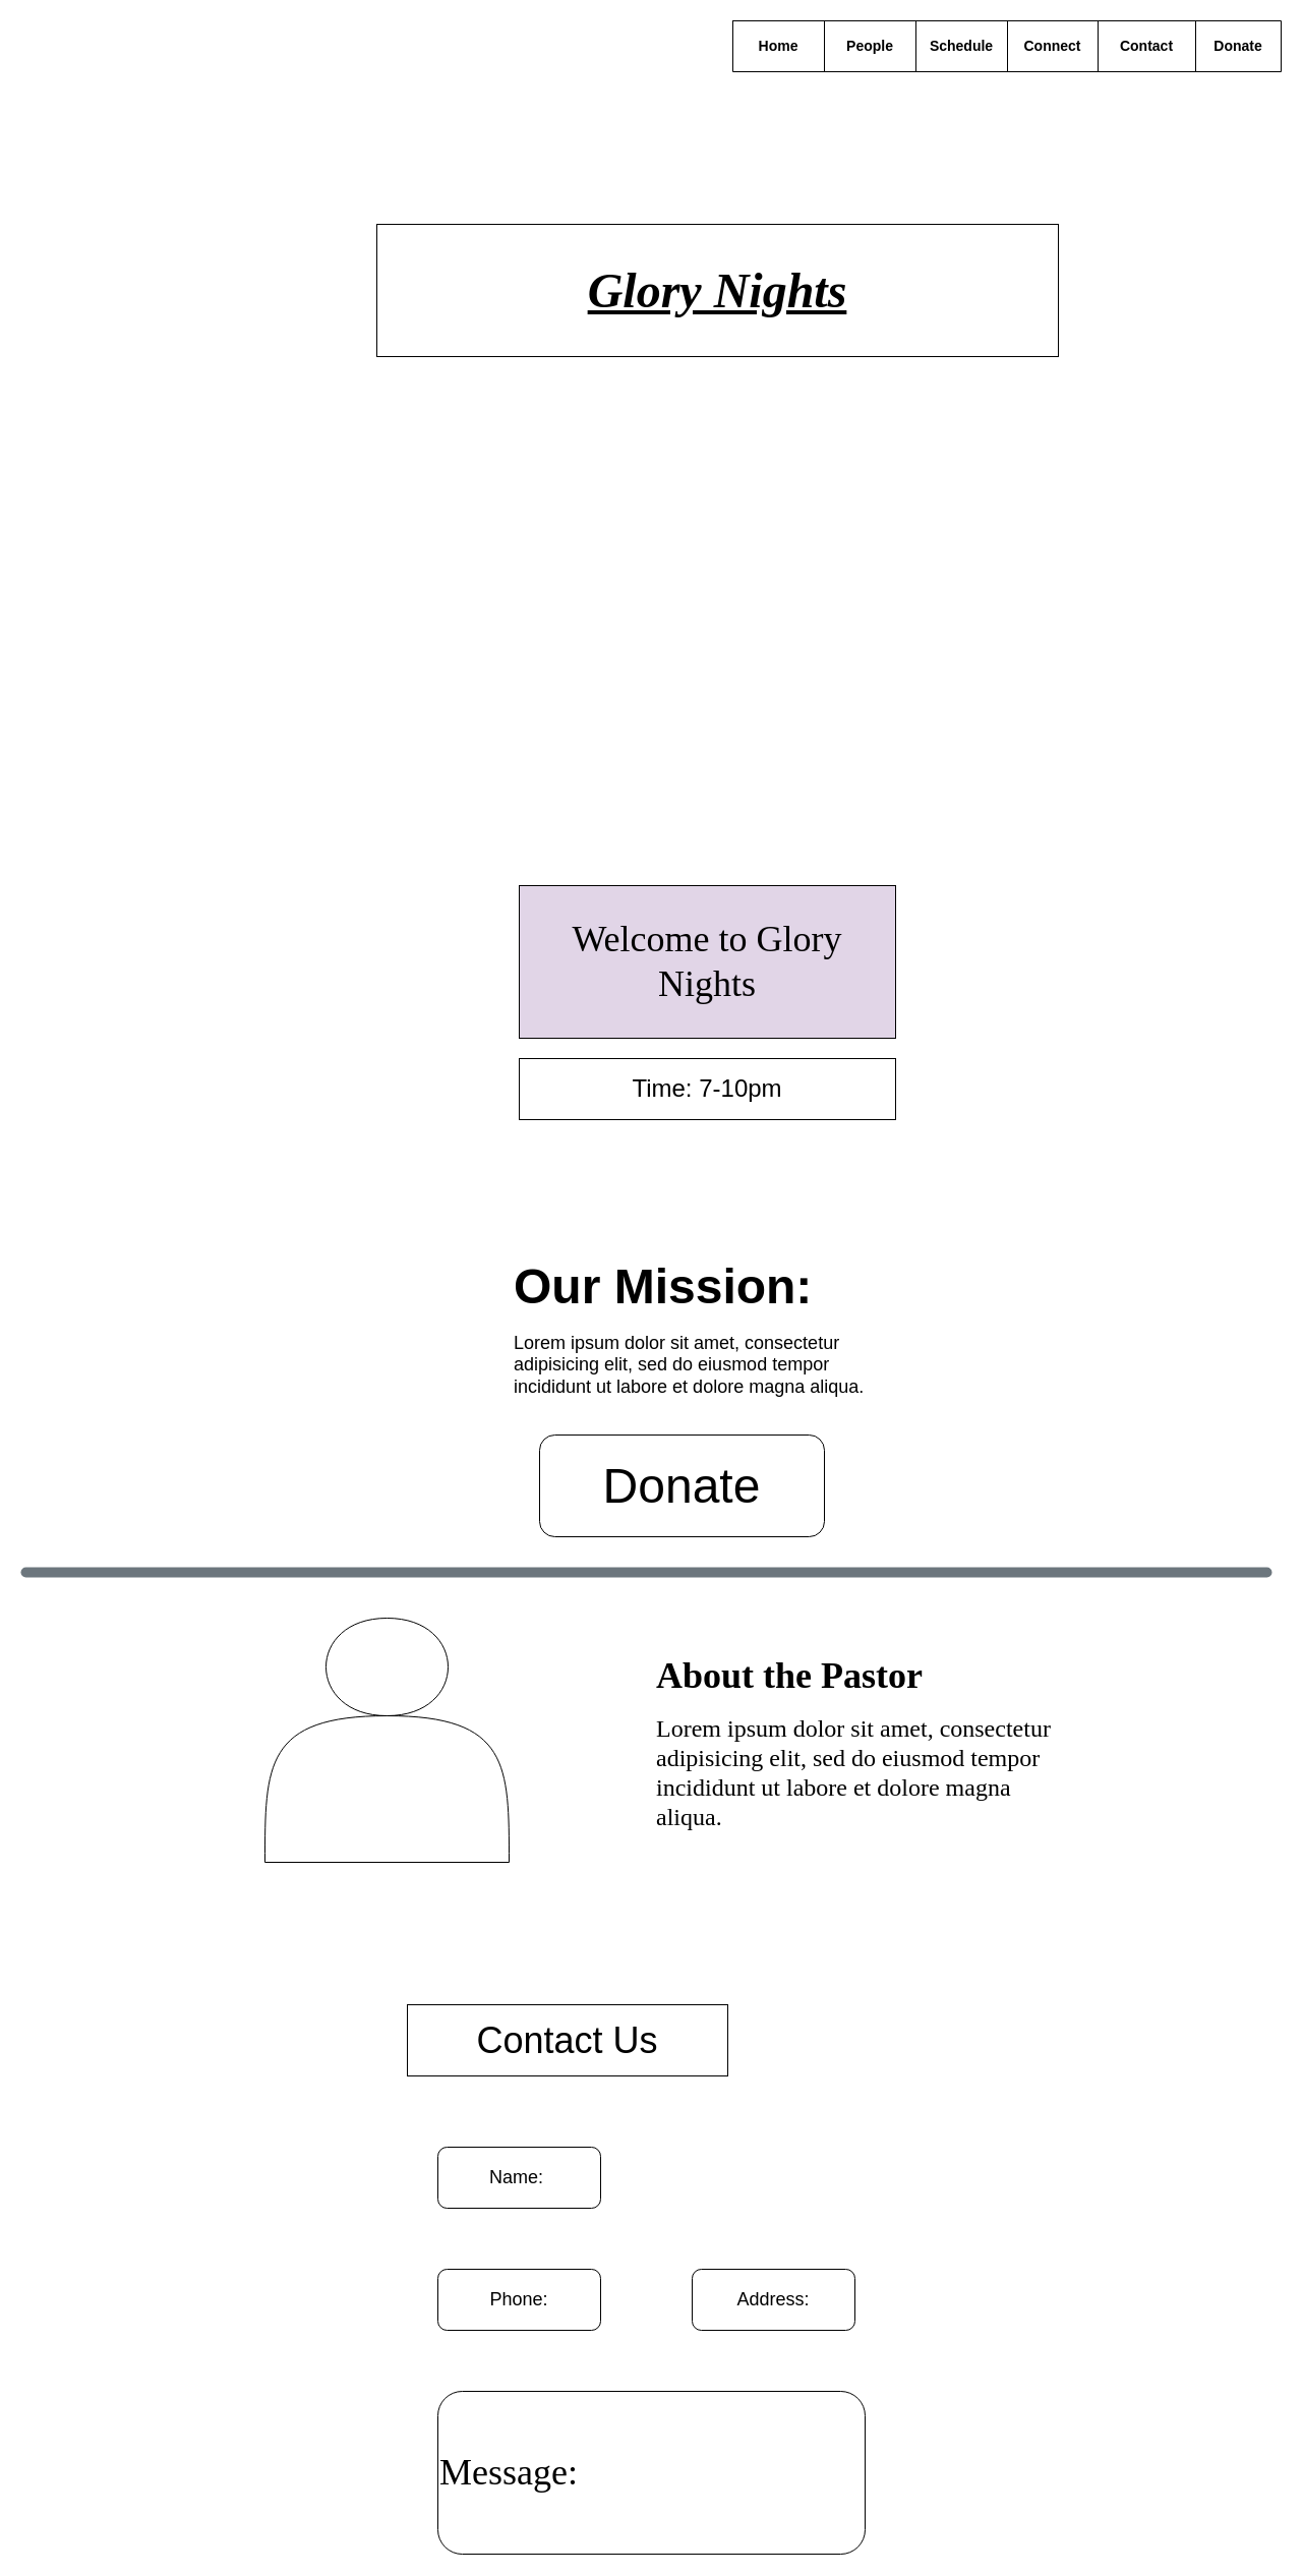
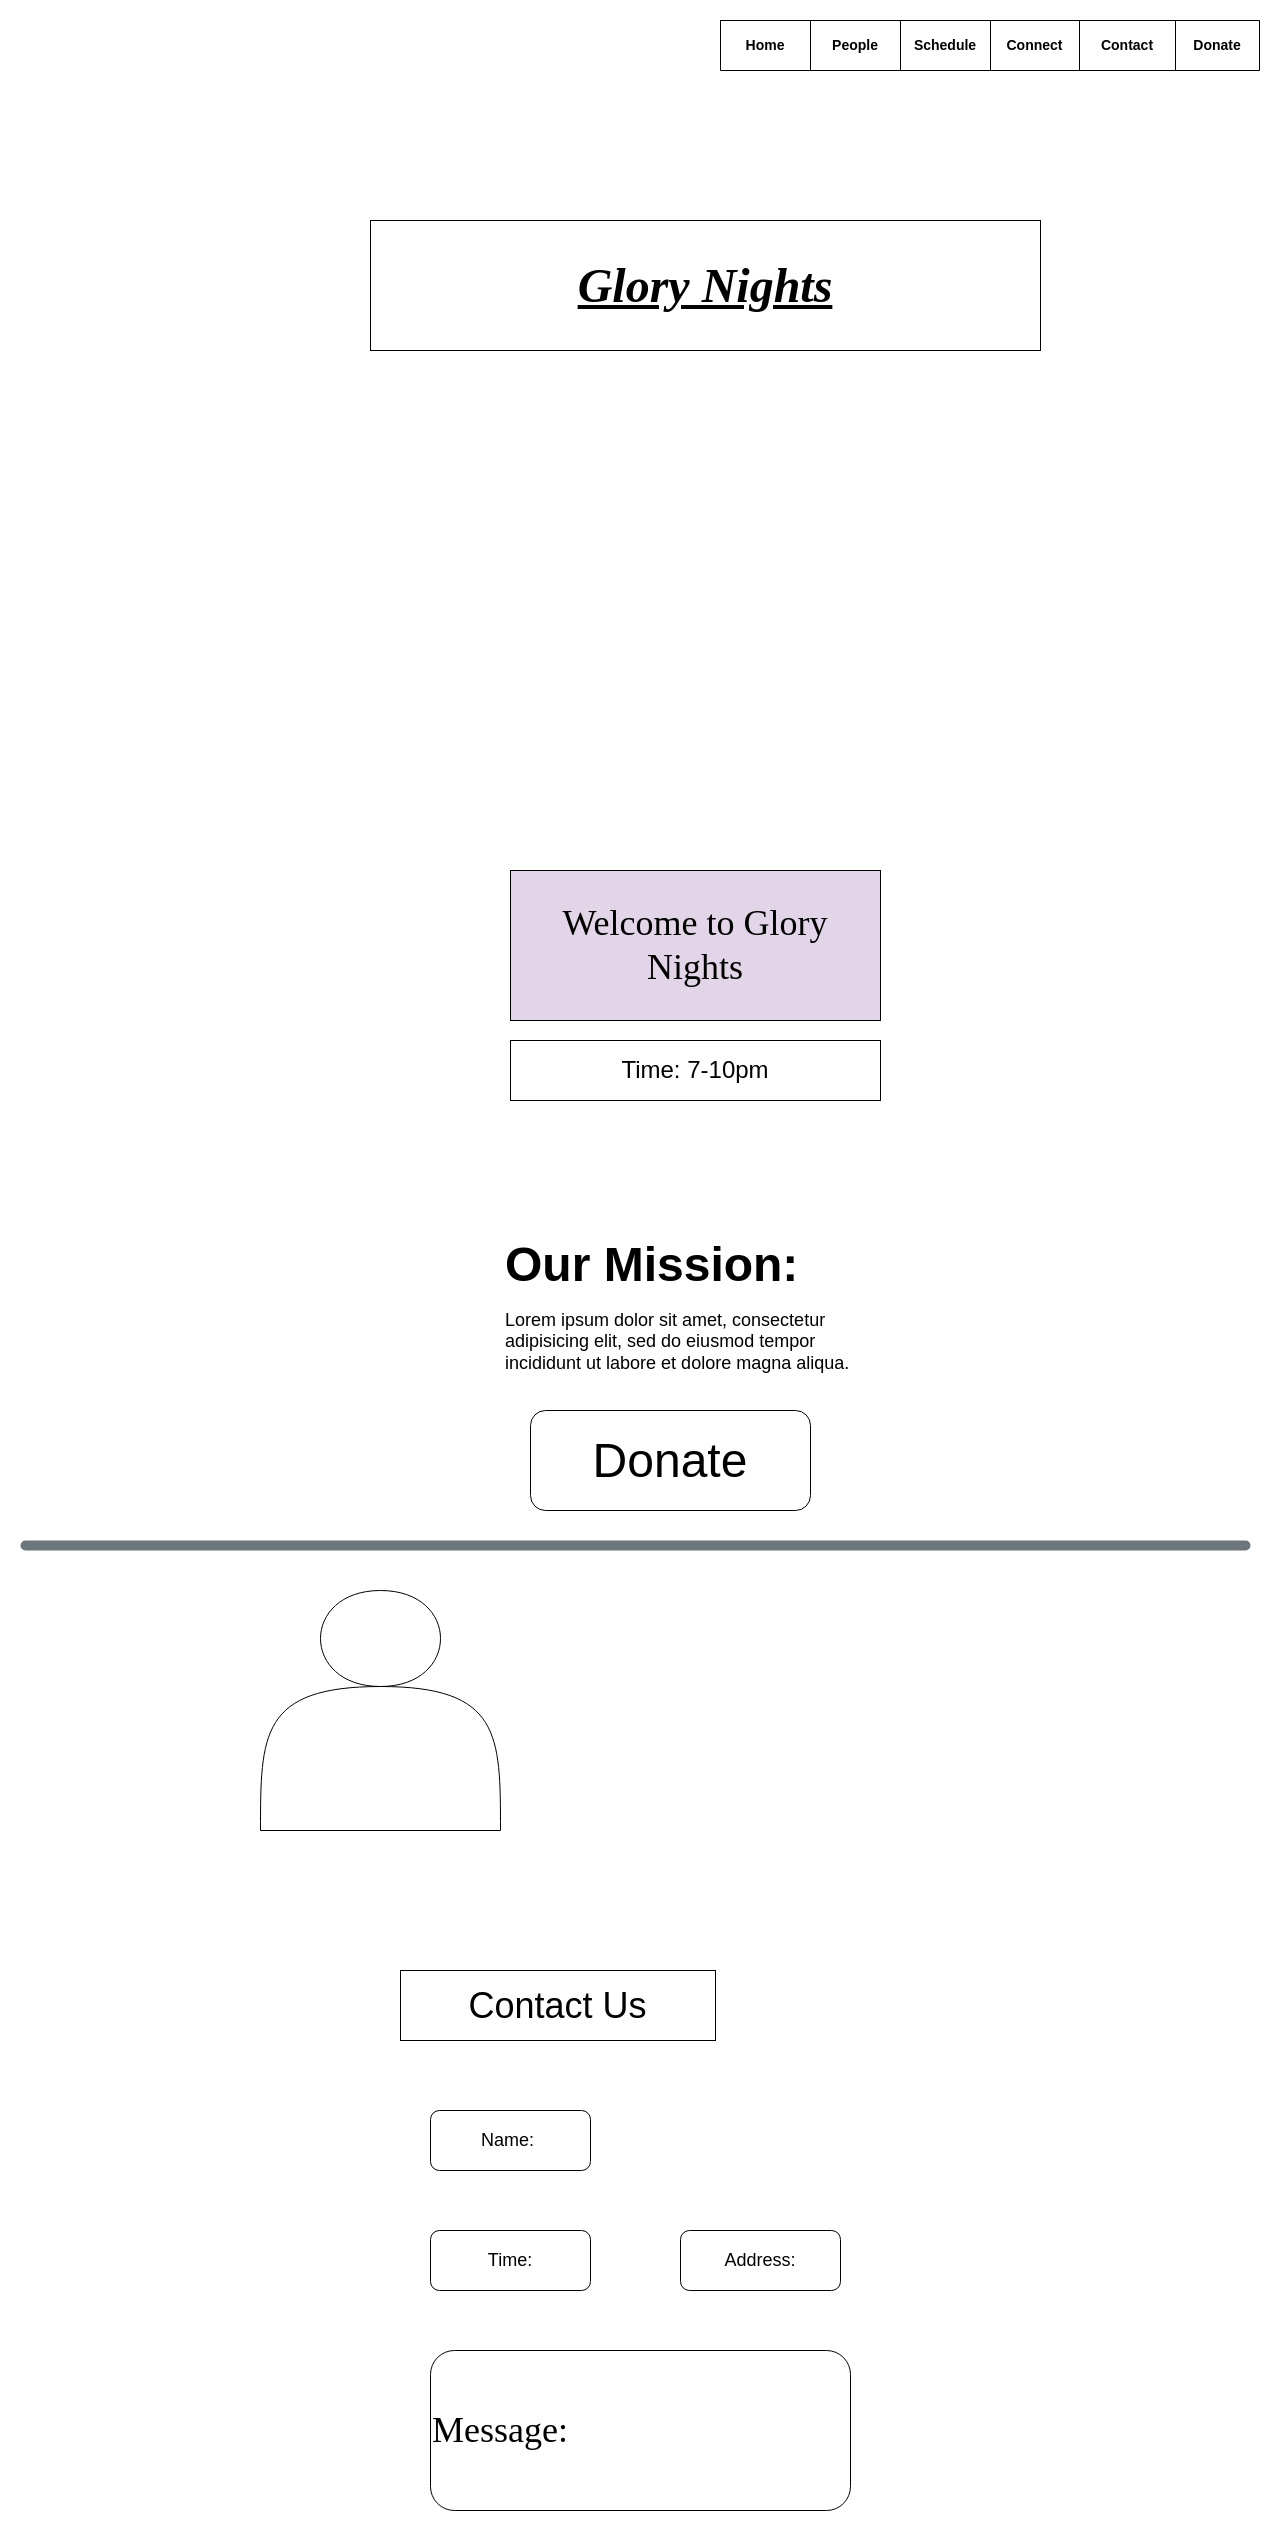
  <mxCell id="0" style=";html=1;" />
  <mxCell id="1" style=";html=1;" parent="0" />
  <mxCell id="2" value="&lt;font face=&quot;Times New Roman&quot; style=&quot;font-size: 48px;&quot;&gt;&lt;b&gt;&lt;u&gt;&lt;i&gt;Glory Nights&lt;/i&gt;&lt;/u&gt;&lt;/b&gt;&lt;/font&gt;" style="rounded=0;whiteSpace=wrap;html=1;" vertex="1" parent="1"><mxGeometry x="370" y="220" width="670" height="130" as="geometry" /></mxCell>
  <mxCell id="3" value="" style="shape=table;startSize=0;container=1;collapsible=0;childLayout=tableLayout;" vertex="1" parent="1"><mxGeometry x="720" width="539" height="50" as="geometry" y="20" /></mxCell>
  <mxCell id="4" value="" style="shape=tableRow;horizontal=0;startSize=0;swimlaneHead=0;swimlaneBody=0;strokeColor=inherit;top=0;left=0;bottom=0;right=0;collapsible=0;dropTarget=0;fillColor=none;points=[[0,0.5],[1,0.5]];portConstraint=eastwest;" vertex="1" parent="3"><mxGeometry width="539" height="50" as="geometry" /></mxCell>
  <mxCell id="5" value="&lt;font style=&quot;font-size: 14px;&quot;&gt;&lt;b&gt;Home&lt;/b&gt;&lt;/font&gt;" style="shape=partialRectangle;html=1;whiteSpace=wrap;connectable=0;strokeColor=inherit;overflow=hidden;fillColor=none;top=0;left=0;bottom=0;right=0;pointerEvents=1;" vertex="1" parent="4"><mxGeometry width="90" height="50" as="geometry"><mxRectangle width="90" height="50" as="alternateBounds" /></mxGeometry></mxCell>
  <mxCell id="6" value="&lt;font style=&quot;font-size: 14px;&quot;&gt;&lt;b&gt;People&lt;/b&gt;&lt;/font&gt;" style="shape=partialRectangle;html=1;whiteSpace=wrap;connectable=0;strokeColor=inherit;overflow=hidden;fillColor=none;top=0;left=0;bottom=0;right=0;pointerEvents=1;" vertex="1" parent="4"><mxGeometry x="90" width="90" height="50" as="geometry"><mxRectangle width="90" height="50" as="alternateBounds" /></mxGeometry></mxCell>
  <mxCell id="7" value="&lt;font style=&quot;font-size: 14px;&quot;&gt;&lt;b&gt;Schedule&lt;/b&gt;&lt;/font&gt;" style="shape=partialRectangle;html=1;whiteSpace=wrap;connectable=0;strokeColor=inherit;overflow=hidden;fillColor=none;top=0;left=0;bottom=0;right=0;pointerEvents=1;" vertex="1" parent="4"><mxGeometry x="180" width="90" height="50" as="geometry"><mxRectangle width="90" height="50" as="alternateBounds" /></mxGeometry></mxCell>
  <mxCell id="8" value="&lt;font style=&quot;font-size: 14px;&quot;&gt;&lt;b&gt;Connect&lt;/b&gt;&lt;/font&gt;" style="shape=partialRectangle;html=1;whiteSpace=wrap;connectable=0;strokeColor=inherit;overflow=hidden;fillColor=none;top=0;left=0;bottom=0;right=0;pointerEvents=1;" vertex="1" parent="4"><mxGeometry x="270" width="89" height="50" as="geometry"><mxRectangle width="89" height="50" as="alternateBounds" /></mxGeometry></mxCell>
  <mxCell id="9" value="&lt;font style=&quot;font-size: 14px;&quot;&gt;&lt;b&gt;Contact&lt;/b&gt;&lt;/font&gt;" style="shape=partialRectangle;html=1;whiteSpace=wrap;connectable=0;strokeColor=inherit;overflow=hidden;fillColor=none;top=0;left=0;bottom=0;right=0;pointerEvents=1;" vertex="1" parent="4"><mxGeometry x="359" width="96" height="50" as="geometry"><mxRectangle width="96" height="50" as="alternateBounds" /></mxGeometry></mxCell>
  <mxCell id="10" value="&lt;font style=&quot;font-size: 14px;&quot;&gt;&lt;b&gt;Donate&lt;/b&gt;&lt;/font&gt;" style="shape=partialRectangle;html=1;whiteSpace=wrap;connectable=0;strokeColor=inherit;overflow=hidden;fillColor=none;top=0;left=0;bottom=0;right=0;pointerEvents=1;" vertex="1" parent="4"><mxGeometry x="455" width="84" height="50" as="geometry"><mxRectangle width="84" height="50" as="alternateBounds" /></mxGeometry></mxCell>
  <mxCell id="11" value="" style="shape=image;html=1;verticalAlign=top;verticalLabelPosition=bottom;labelBackgroundColor=#ffffff;imageAspect=0;aspect=fixed;image=https://cdn4.iconfinder.com/data/icons/evil-icons-user-interface/64/picture-128.png" vertex="1" parent="1"><mxGeometry x="365" y="270" width="680" height="680" as="geometry" /></mxCell>
  <mxCell id="12" value="&lt;h1&gt;&lt;span style=&quot;font-size: 48px;&quot;&gt;Our Mission:&lt;/span&gt;&lt;/h1&gt;&lt;p&gt;&lt;font style=&quot;font-size: 18px;&quot;&gt;Lorem ipsum dolor sit amet, consectetur adipisicing elit, sed do eiusmod tempor incididunt ut labore et dolore magna aliqua.&lt;/font&gt;&lt;/p&gt;" style="text;html=1;strokeColor=none;fillColor=none;spacing=5;spacingTop=-20;whiteSpace=wrap;overflow=hidden;rounded=0;" vertex="1" parent="1"><mxGeometry x="500" y="1230" width="390" height="160" as="geometry" /></mxCell>
  <mxCell id="13" value="&lt;font face=&quot;Times New Roman&quot; style=&quot;font-size: 36px;&quot;&gt;Welcome to Glory Nights&lt;/font&gt;" style="rounded=0;whiteSpace=wrap;html=1;fillColor=#e1d5e7;" vertex="1" parent="1"><mxGeometry x="510" y="870" width="370" height="150" as="geometry" /></mxCell>
  <mxCell id="14" value="&lt;font style=&quot;font-size: 24px;&quot;&gt;Time: 7-10pm&lt;/font&gt;" style="rounded=0;whiteSpace=wrap;html=1;" vertex="1" parent="1"><mxGeometry x="510" y="1040" width="370" height="60" as="geometry" /></mxCell>
  <mxCell id="15" value="&lt;font style=&quot;font-size: 48px;&quot;&gt;Donate&lt;/font&gt;" style="rounded=1;whiteSpace=wrap;html=1;" vertex="1" parent="1"><mxGeometry x="530" y="1410" width="280" height="100" as="geometry" /></mxCell>
  <mxCell id="16" value="" style="html=1;shadow=0;dashed=0;shape=mxgraph.bootstrap.rrect;rSize=5;strokeColor=none;strokeWidth=1;fillColor=#6C767D;fontColor=#FFFFFF;whiteSpace=wrap;align=center;verticalAlign=middle;spacingLeft=0;fontStyle=0;fontSize=16;spacing=5;" vertex="1" parent="1"><mxGeometry y="1540" width="1230" height="10" as="geometry" x="20" /></mxCell>
  <mxCell id="17" value="" style="shape=actor;double=1;whiteSpace=wrap;html=1;aspect=fixed;" vertex="1" parent="1"><mxGeometry x="260" y="1590" width="240" height="240" as="geometry" /></mxCell>
- <mxCell id="18" value="&lt;h1&gt;&lt;font face=&quot;Garamond&quot; style=&quot;font-size: 36px;&quot;&gt;About the Pastor&lt;/font&gt;&lt;/h1&gt;&lt;p&gt;&lt;font face=&quot;Garamond&quot; style=&quot;font-size: 24px;&quot;&gt;Lorem ipsum dolor sit amet, consectetur adipisicing elit, sed do eiusmod tempor incididunt ut labore et dolore magna aliqua.&lt;/font&gt;&lt;/p&gt;" style="text;html=1;strokeColor=none;fillColor=none;spacing=5;spacingTop=-20;whiteSpace=wrap;overflow=hidden;rounded=0;" vertex="1" parent="1"><mxGeometry x="640" y="1620" width="410" height="210" as="geometry" /></mxCell>
  <mxCell id="19" value="&lt;font style=&quot;font-size: 36px;&quot;&gt;Contact Us&lt;/font&gt;" style="rounded=0;whiteSpace=wrap;html=1;" vertex="1" parent="1"><mxGeometry x="400" y="1970" width="315" height="70" as="geometry" /></mxCell>
  <mxCell id="20" value="&lt;font style=&quot;font-size: 18px;&quot;&gt;Name:&amp;nbsp;&lt;/font&gt;" style="rounded=1;whiteSpace=wrap;html=1;" vertex="1" parent="1"><mxGeometry x="430" y="2110" width="160" height="60" as="geometry" /></mxCell>
- <mxCell id="21" value="&lt;font style=&quot;font-size: 18px;&quot;&gt;Phone:&lt;/font&gt;" style="rounded=1;whiteSpace=wrap;html=1;" vertex="1" parent="1"><mxGeometry x="430" y="2230" width="160" height="60" as="geometry" /></mxCell>
+ <mxCell id="21" value="&lt;font style=&quot;font-size: 18px;&quot;&gt;Time:&lt;/font&gt;" style="rounded=1;whiteSpace=wrap;html=1;" vertex="1" parent="1"><mxGeometry x="430" y="2230" width="160" height="60" as="geometry" /></mxCell>
  <mxCell id="22" value="&lt;font style=&quot;font-size: 18px;&quot;&gt;Address:&lt;/font&gt;" style="rounded=1;whiteSpace=wrap;html=1;" vertex="1" parent="1"><mxGeometry x="680" y="2230" width="160" height="60" as="geometry" /></mxCell>
  <mxCell id="23" value="&lt;font style=&quot;font-size: 36px;&quot;&gt;&lt;font face=&quot;Garamond&quot;&gt;Message:&lt;/font&gt;&lt;br&gt;&lt;/font&gt;" style="rounded=1;whiteSpace=wrap;html=1;align=left;" vertex="1" parent="1"><mxGeometry x="430" y="2350" width="420" height="160" as="geometry" /></mxCell>
